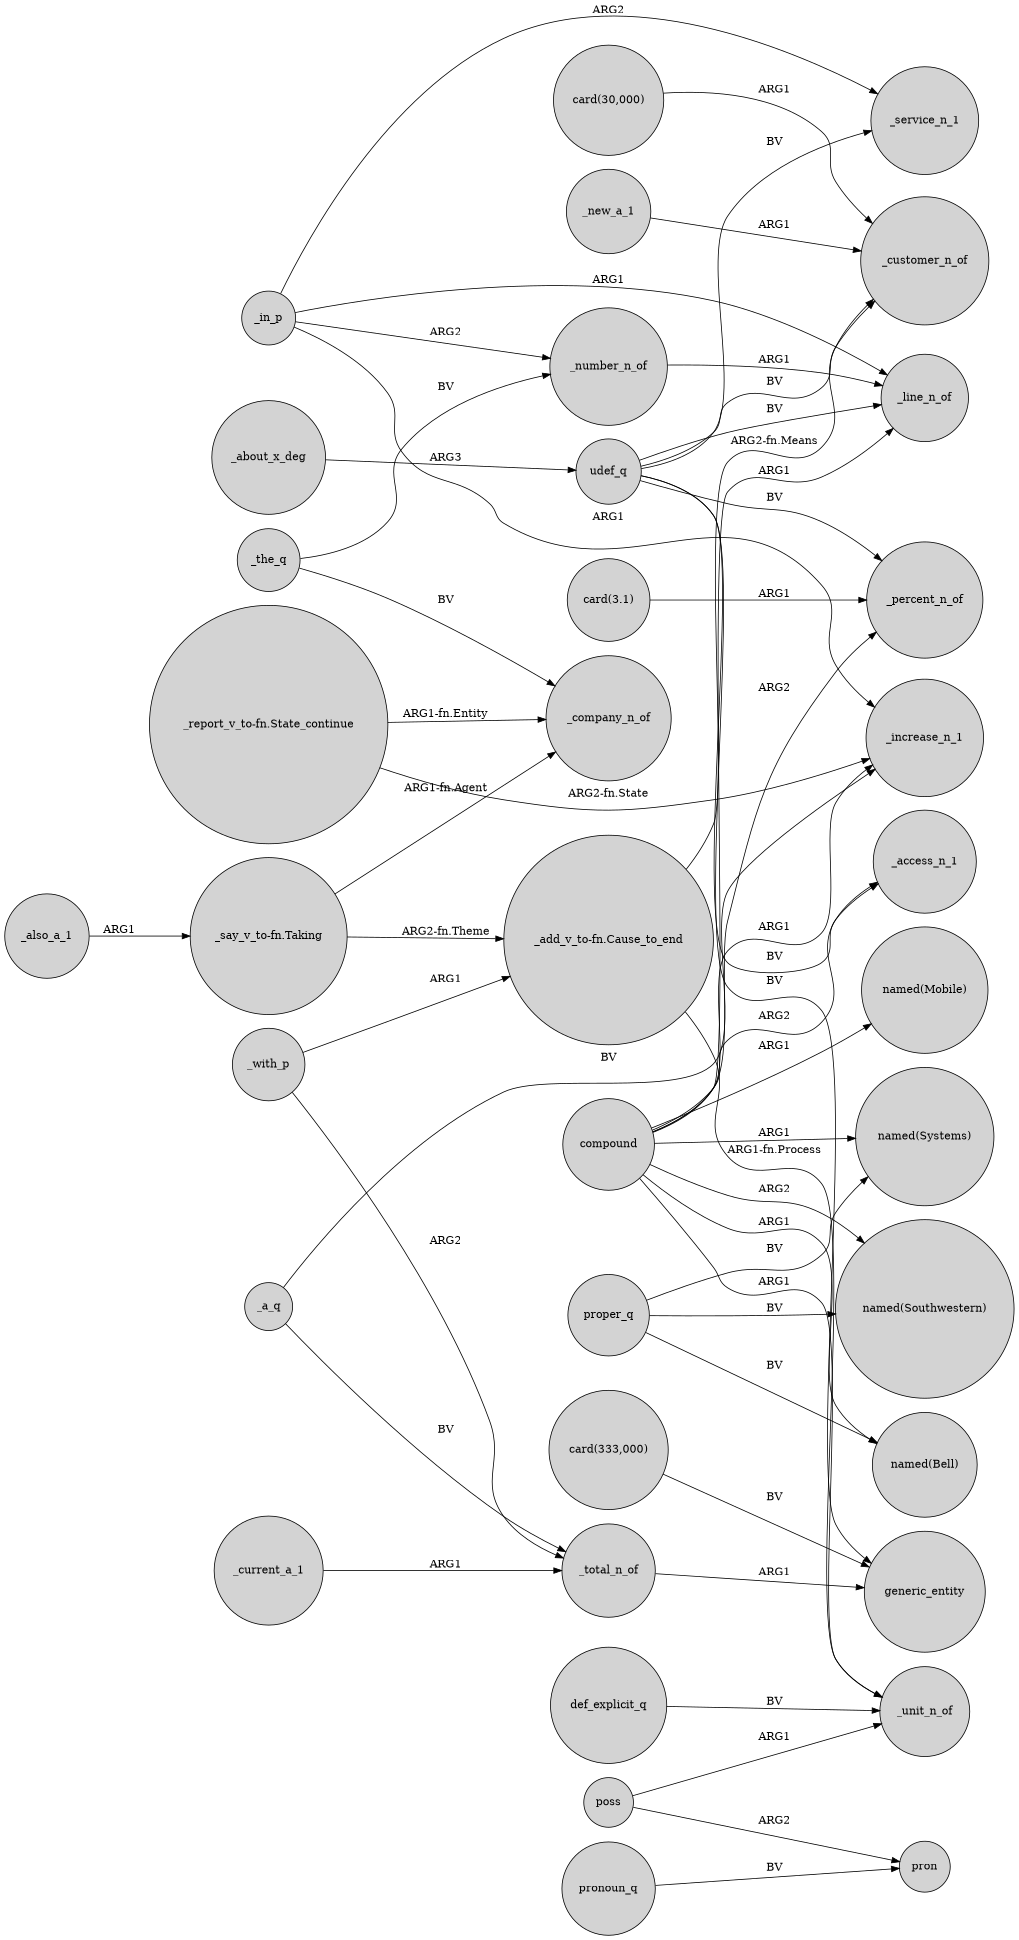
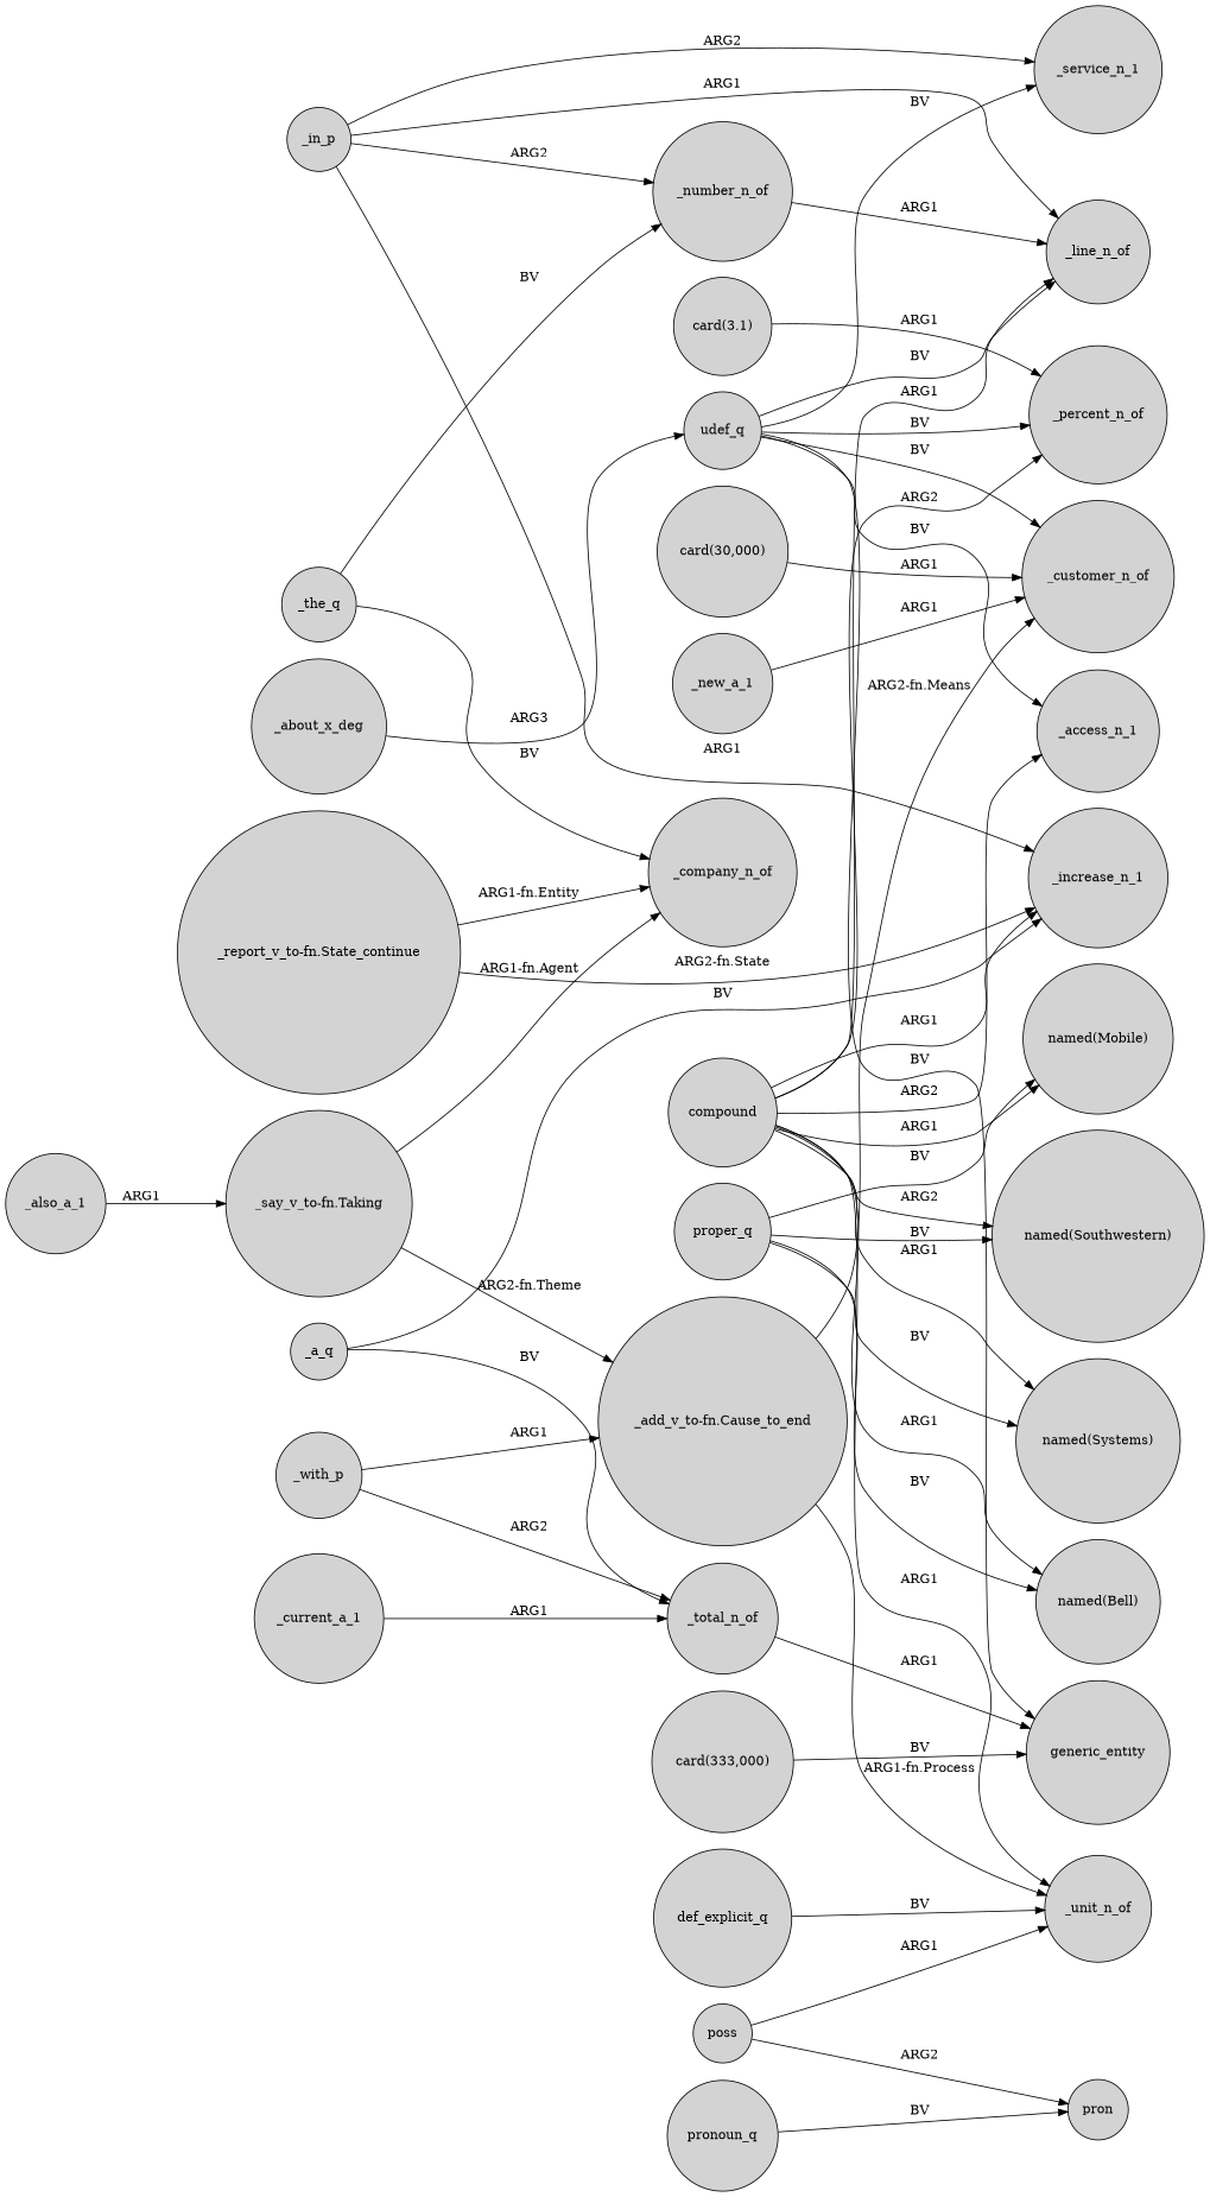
  digraph {
    rankdir=LR
    node [shape=circle style=filled]
    udef_q
    _service_n_1
    _line_n_of
    _access_n_1
    _percent_n_of
    generic_entity
    _customer_n_of
    _with_p
    _total_n_of
    "_add_v_to-fn.Cause_to_end"
    _unit_n_of
    "_report_v_to-fn.State_continue"
    _company_n_of
    _increase_n_1
    compound
    "named(Bell)"
    "named(Mobile)"
    "named(Systems)"
    "named(Southwestern)"
    _the_q
    _number_n_of
    _in_p
    _current_a_1
    "card(3.1)"
    "_say_v_to-fn.Taking"
    _about_x_deg
    pronoun_q
    pron
    poss
    def_explicit_q
    proper_q
    _also_a_1
    _a_q
    "card(30,000)"
    _new_a_1
    "card(333,000)"
    udef_q -> _service_n_1 [label=BV]
    udef_q -> _line_n_of [label=BV]
    udef_q -> _access_n_1 [label=BV]
    udef_q -> _percent_n_of [label=BV]
    udef_q -> generic_entity [label=BV]
    udef_q -> _customer_n_of [label=BV]
    _with_p -> _total_n_of [label=ARG2]
    _with_p -> "_add_v_to-fn.Cause_to_end" [label=ARG1]
    _total_n_of -> generic_entity [label=ARG1]
    "_add_v_to-fn.Cause_to_end" -> _customer_n_of [label="ARG2-fn.Means"]
    "_add_v_to-fn.Cause_to_end" -> _unit_n_of [label="ARG1-fn.Process"]
    "_report_v_to-fn.State_continue" -> _company_n_of [label="ARG1-fn.Entity"]
    "_report_v_to-fn.State_continue" -> _increase_n_1 [label="ARG2-fn.State"]
    compound -> _line_n_of [label=ARG1]
    compound -> _access_n_1 [label=ARG2]
    compound -> _percent_n_of [label=ARG2]
    compound -> _unit_n_of [label=ARG1]
    compound -> _increase_n_1 [label=ARG1]
    compound -> "named(Bell)" [label=ARG1]
    compound -> "named(Mobile)" [label=ARG1]
    compound -> "named(Systems)" [label=ARG1]
    compound -> "named(Southwestern)" [label=ARG2]
    _the_q -> _company_n_of [label=BV]
    _the_q -> _number_n_of [label=BV]
    _number_n_of -> _line_n_of [label=ARG1]
    _in_p -> _service_n_1 [label=ARG2]
    _in_p -> _line_n_of [label=ARG1]
    _in_p -> _increase_n_1 [label=ARG1]
    _in_p -> _number_n_of [label=ARG2]
    _current_a_1 -> _total_n_of [label=ARG1]
    "card(3.1)" -> _percent_n_of [label=ARG1]
    "_say_v_to-fn.Taking" -> "_add_v_to-fn.Cause_to_end" [label="ARG2-fn.Theme"]
    "_say_v_to-fn.Taking" -> _company_n_of [label="ARG1-fn.Agent"]
    _about_x_deg -> udef_q [label=ARG3]
    pronoun_q -> pron [label=BV]
    poss -> _unit_n_of [label=ARG1]
    poss -> pron [label=ARG2]
    def_explicit_q -> _unit_n_of [label=BV]
    proper_q -> "named(Bell)" [label=BV]
+   proper_q -> "named(Mobile)" [label=BV]
    proper_q -> "named(Systems)" [label=BV]
    proper_q -> "named(Southwestern)" [label=BV]
    _also_a_1 -> "_say_v_to-fn.Taking" [label=ARG1]
    _a_q -> _total_n_of [label=BV]
    _a_q -> _increase_n_1 [label=BV]
    "card(30,000)" -> _customer_n_of [label=ARG1]
    _new_a_1 -> _customer_n_of [label=ARG1]
    "card(333,000)" -> generic_entity [label=BV]
  }
